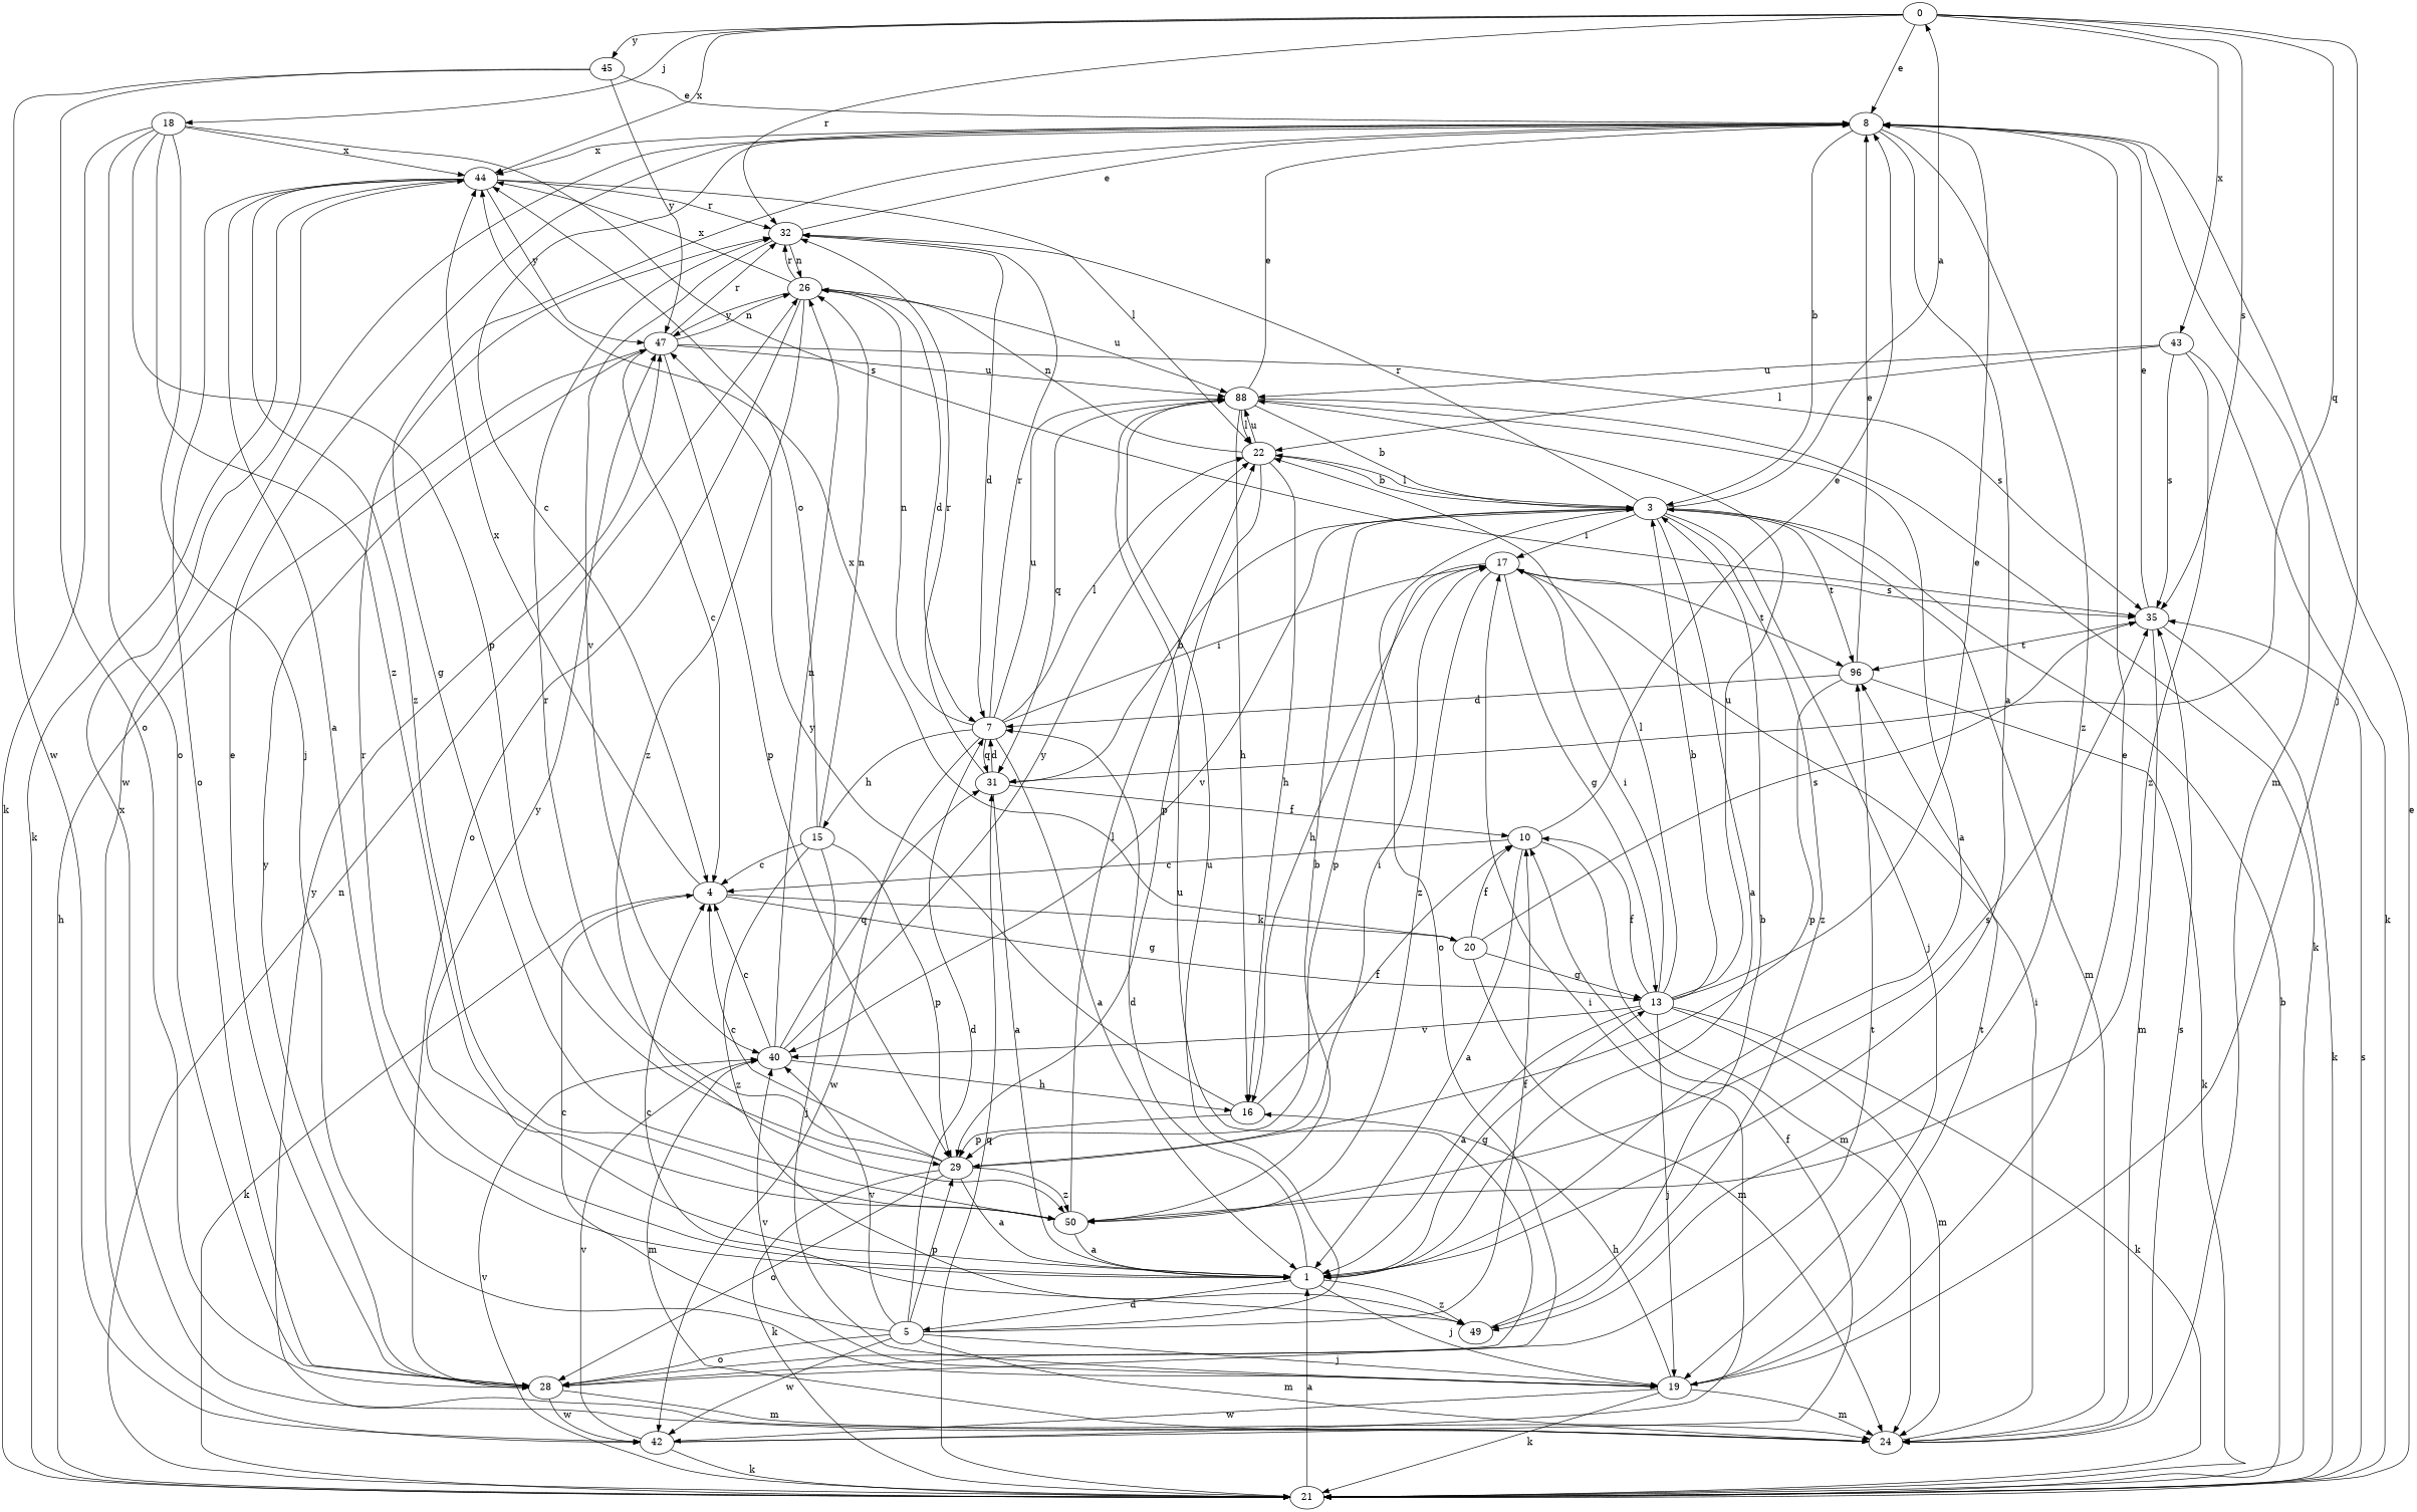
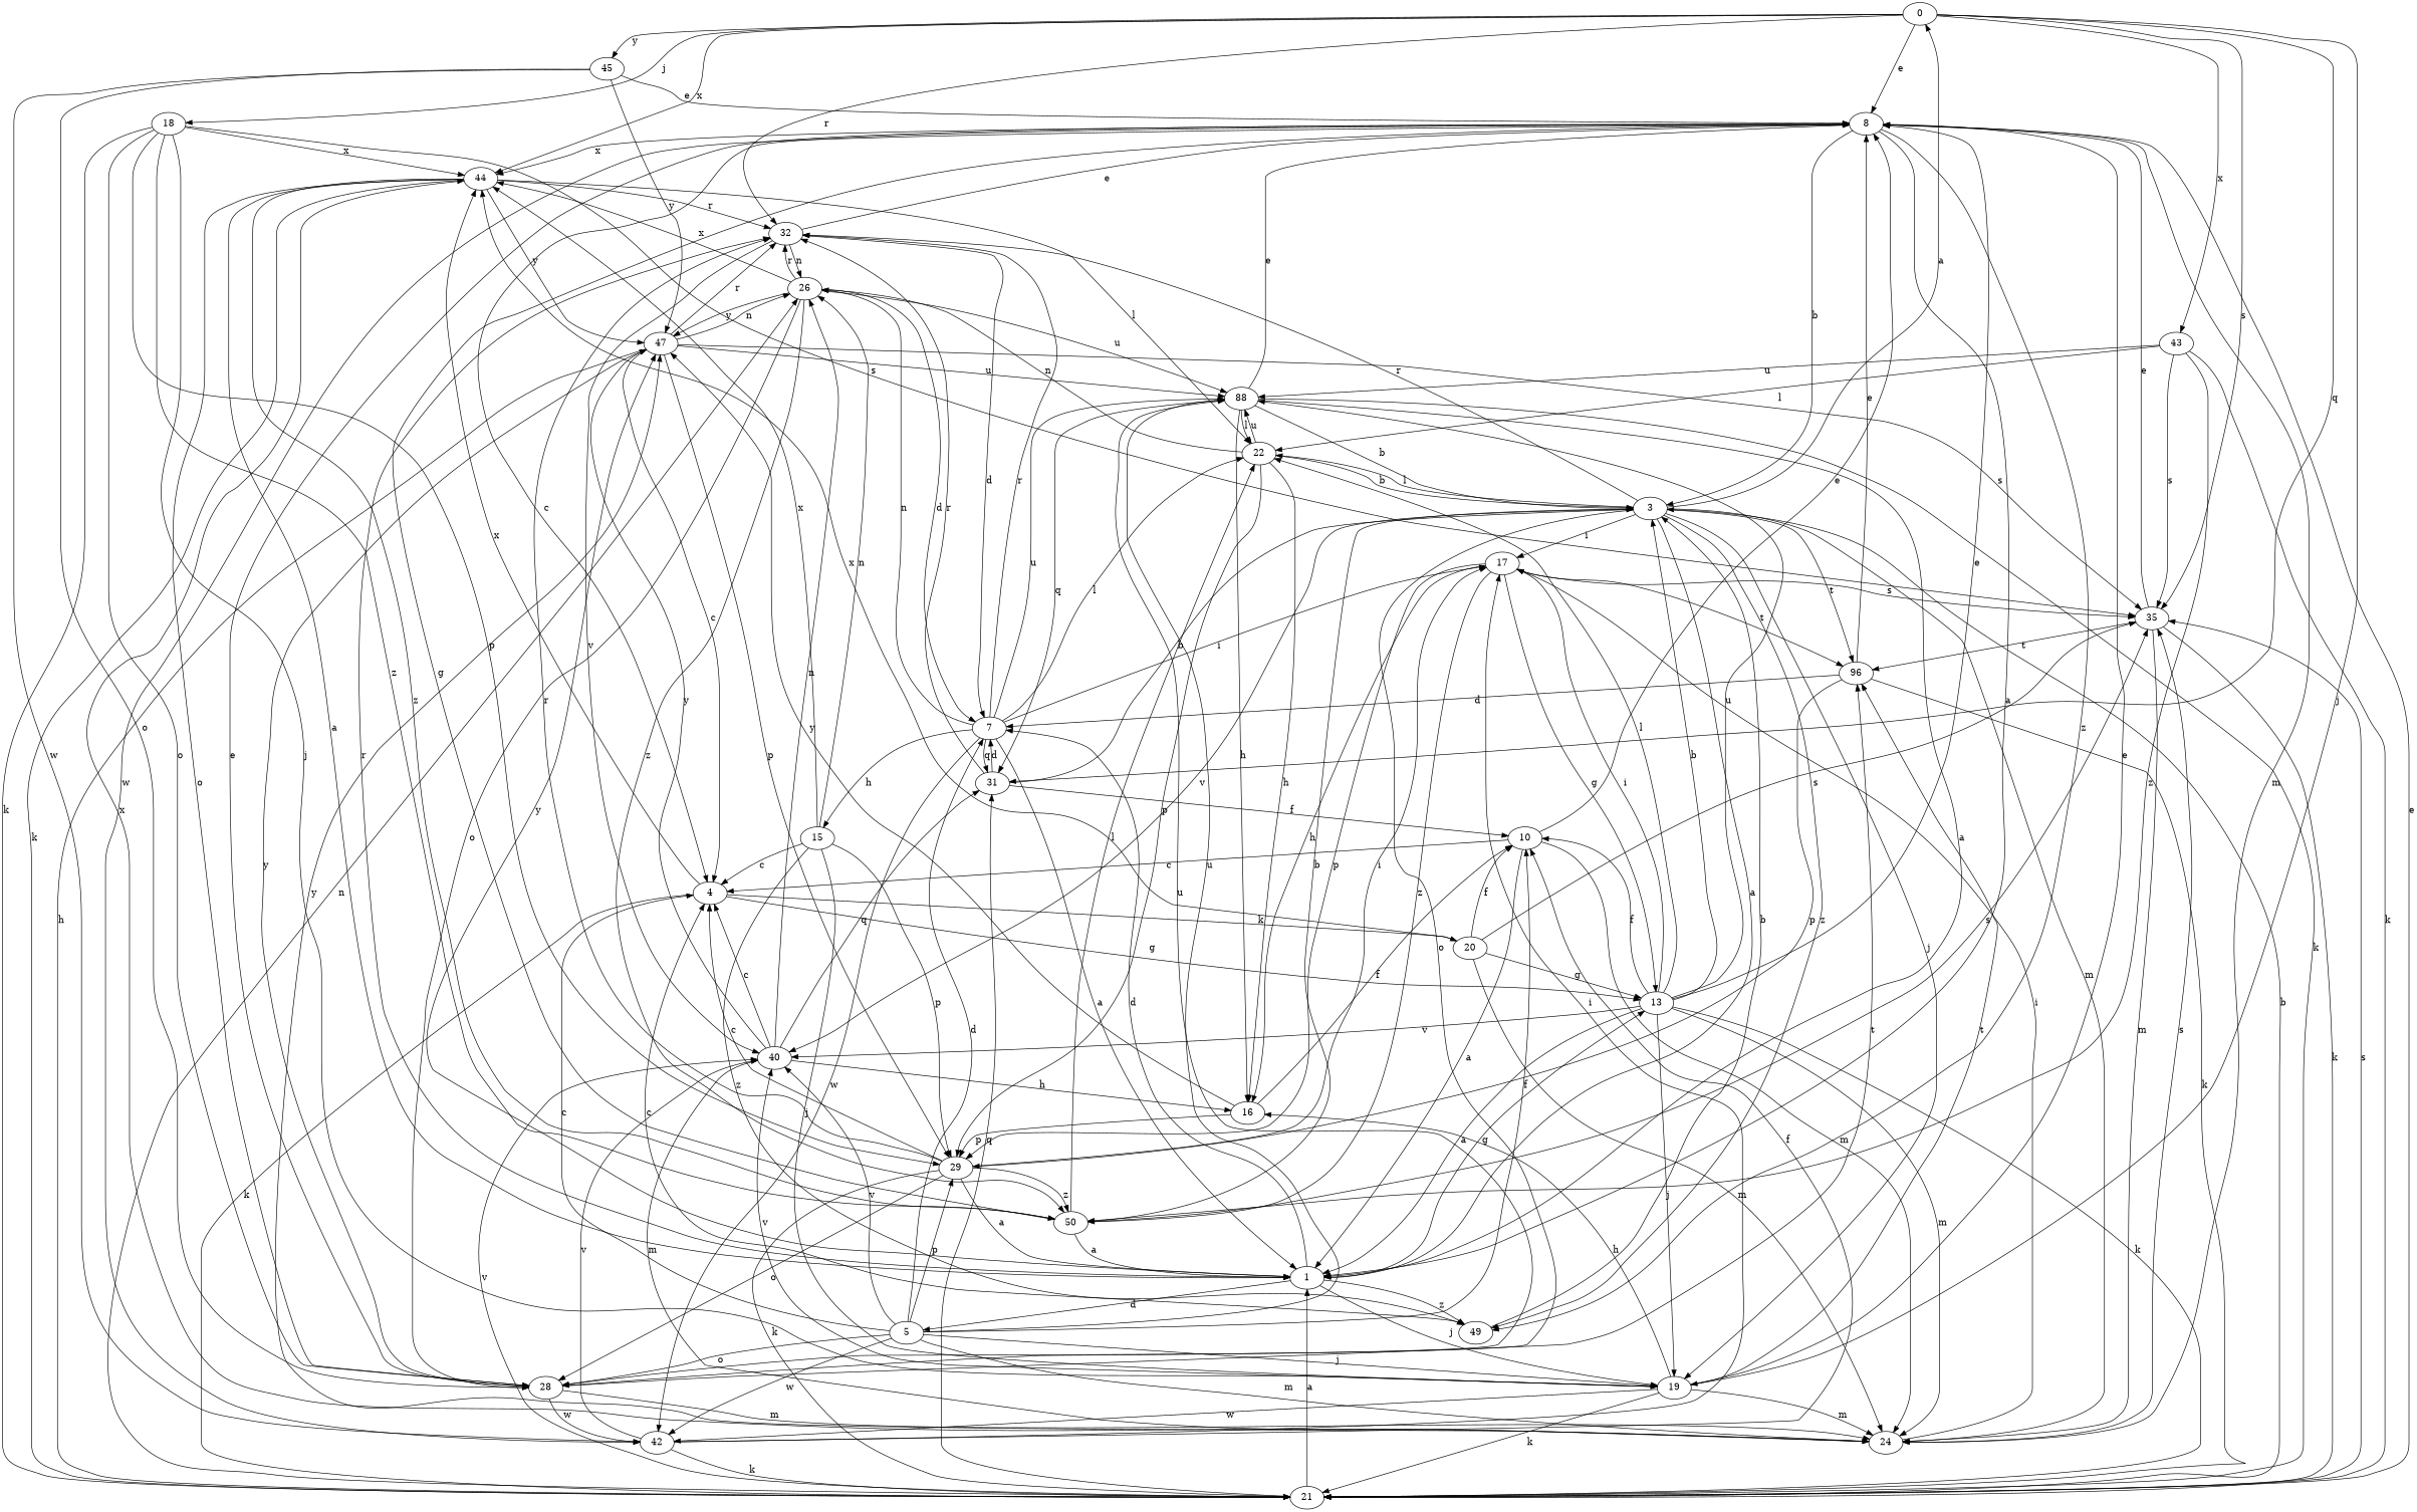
  strict digraph {
    0
    8
    18
    19
    31
    32
    35
    43
    44
    45
    1
    49
    3
    24
    4
    42
    28
    21
    29
    50
    n21 [label=96]
    40
    16
    7
    10
    26
    22
    n28 [label=88]
    47
    5
    13
    17
    15
    20
    0 -> 8 [label=e]
    0 -> 18 [label=j]
    0 -> 19 [label=j]
    0 -> 31 [label=q]
    0 -> 32 [label=r]
    0 -> 35 [label=s]
    0 -> 43 [label=x]
    0 -> 44 [label=x]
    0 -> 45 [label=y]
    8 -> 44 [label=x]
    8 -> 1 [label=a]
    8 -> 49 [label=z]
    8 -> 3 [label=b]
    8 -> 24 [label=m]
    8 -> 4 [label=c]
    8 -> 42 [label=w]
    18 -> 19 [label=j]
    18 -> 35 [label=s]
    18 -> 44 [label=x]
    18 -> 28 [label=o]
    18 -> 21 [label=k]
    18 -> 29 [label=p]
    18 -> 50 [label=z]
    19 -> 8 [label=e]
    19 -> 24 [label=m]
    19 -> 42 [label=w]
    19 -> 21 [label=k]
    19 -> n21 [label=t]
    19 -> 40 [label=v]
    19 -> 16 [label=h]
    31 -> 32 [label=r]
-   31 -> 1 [label=a]
    31 -> 3 [label=b]
    31 -> 7 [label=d]
    31 -> 10 [label=f]
    32 -> 8 [label=e]
    32 -> 40 [label=v]
    32 -> 7 [label=d]
    32 -> 26 [label=n]
    35 -> 8 [label=e]
    35 -> 24 [label=m]
    35 -> 21 [label=k]
    35 -> n21 [label=t]
    43 -> 35 [label=s]
    43 -> 21 [label=k]
    43 -> 50 [label=z]
    43 -> 22 [label=l]
    43 -> n28 [label=u]
    44 -> 32 [label=r]
    44 -> 1 [label=a]
    44 -> 28 [label=o]
    44 -> 21 [label=k]
    44 -> 50 [label=z]
    44 -> 22 [label=l]
    44 -> 47 [label=y]
    45 -> 8 [label=e]
    45 -> 42 [label=w]
    45 -> 28 [label=o]
    45 -> 47 [label=y]
    1 -> 19 [label=j]
    1 -> 32 [label=r]
    1 -> 49 [label=z]
    1 -> 7 [label=d]
    1 -> 47 [label=y]
    1 -> 5 [label=d]
    1 -> 13 [label=g]
    49 -> 3 [label=b]
    49 -> 4 [label=c]
    3 -> 0 [label=a]
    3 -> 19 [label=j]
    3 -> 32 [label=r]
    3 -> 1 [label=a]
    3 -> 49 [label=z]
    3 -> 24 [label=m]
    3 -> 28 [label=o]
    3 -> n21 [label=t]
    3 -> 40 [label=v]
    3 -> 22 [label=l]
    3 -> 17 [label=i]
    24 -> 35 [label=s]
    24 -> 44 [label=x]
    24 -> 47 [label=y]
    24 -> 17 [label=i]
    4 -> 44 [label=x]
    4 -> 21 [label=k]
    4 -> 13 [label=g]
    4 -> 20 [label=k]
    42 -> 21 [label=k]
    42 -> 40 [label=v]
    42 -> 10 [label=f]
    42 -> 17 [label=i]
    28 -> 8 [label=e]
    28 -> 24 [label=m]
    28 -> 42 [label=w]
    28 -> n21 [label=t]
    28 -> n28 [label=u]
    28 -> 47 [label=y]
    21 -> 8 [label=e]
    21 -> 31 [label=q]
    21 -> 35 [label=s]
    21 -> 1 [label=a]
    21 -> 3 [label=b]
    21 -> 40 [label=v]
    21 -> 26 [label=n]
    29 -> 32 [label=r]
    29 -> 1 [label=a]
    29 -> 4 [label=c]
    29 -> 28 [label=o]
    29 -> 21 [label=k]
    29 -> 50 [label=z]
    29 -> 17 [label=i]
    50 -> 8 [label=g]
    50 -> 35 [label=s]
    50 -> 1 [label=a]
    50 -> 3 [label=b]
    50 -> 22 [label=l]
    n21 -> 8 [label=e]
    n21 -> 21 [label=k]
    n21 -> 29 [label=p]
    n21 -> 7 [label=d]
    40 -> 31 [label=q]
    40 -> 24 [label=m]
    40 -> 4 [label=c]
    40 -> 16 [label=h]
    40 -> 26 [label=n]
-   40 -> 22 [label=y]
+   40 -> 47 [label=y]
    16 -> 29 [label=p]
    16 -> 10 [label=f]
    16 -> 47 [label=y]
    7 -> 31 [label=q]
    7 -> 32 [label=r]
    7 -> 1 [label=a]
    7 -> 42 [label=w]
    7 -> 26 [label=n]
    7 -> 22 [label=l]
    7 -> n28 [label=u]
    7 -> 17 [label=i]
    7 -> 15 [label=h]
    10 -> 8 [label=e]
    10 -> 1 [label=a]
    10 -> 24 [label=m]
    10 -> 4 [label=c]
    26 -> 32 [label=r]
    26 -> 44 [label=x]
    26 -> 28 [label=o]
    26 -> 50 [label=z]
    26 -> 7 [label=d]
    26 -> n28 [label=u]
    26 -> 47 [label=y]
    22 -> 3 [label=b]
    22 -> 29 [label=p]
    22 -> 16 [label=h]
    22 -> 26 [label=n]
    22 -> n28 [label=u]
    n28 -> 8 [label=e]
    n28 -> 31 [label=q]
    n28 -> 1 [label=a]
    n28 -> 3 [label=b]
    n28 -> 21 [label=k]
    n28 -> 16 [label=h]
    n28 -> 22 [label=l]
    47 -> 32 [label=r]
    47 -> 35 [label=s]
    47 -> 4 [label=c]
    47 -> 21 [label=h]
    47 -> 29 [label=p]
    47 -> 26 [label=n]
    47 -> n28 [label=u]
    5 -> 19 [label=j]
    5 -> 24 [label=m]
    5 -> 4 [label=c]
    5 -> 42 [label=w]
    5 -> 28 [label=o]
    5 -> 29 [label=p]
    5 -> 40 [label=v]
    5 -> 7 [label=d]
    5 -> 10 [label=f]
    5 -> n28 [label=u]
    13 -> 8 [label=e]
    13 -> 19 [label=j]
    13 -> 1 [label=a]
    13 -> 3 [label=b]
    13 -> 24 [label=m]
    13 -> 21 [label=k]
    13 -> 40 [label=v]
    13 -> 10 [label=f]
    13 -> 22 [label=l]
    13 -> n28 [label=u]
    13 -> 17 [label=i]
    17 -> 35 [label=s]
    17 -> 29 [label=p]
    17 -> 50 [label=z]
    17 -> n21 [label=t]
    17 -> 16 [label=h]
    17 -> 13 [label=g]
    15 -> 19 [label=j]
-   15 -> 44 [label=o]
+   15 -> 44 [label=x]
    15 -> 49 [label=z]
    15 -> 4 [label=c]
    15 -> 29 [label=p]
    15 -> 26 [label=n]
    20 -> 35 [label=s]
    20 -> 44 [label=x]
    20 -> 24 [label=m]
    20 -> 10 [label=f]
    20 -> 13 [label=g]
  }
